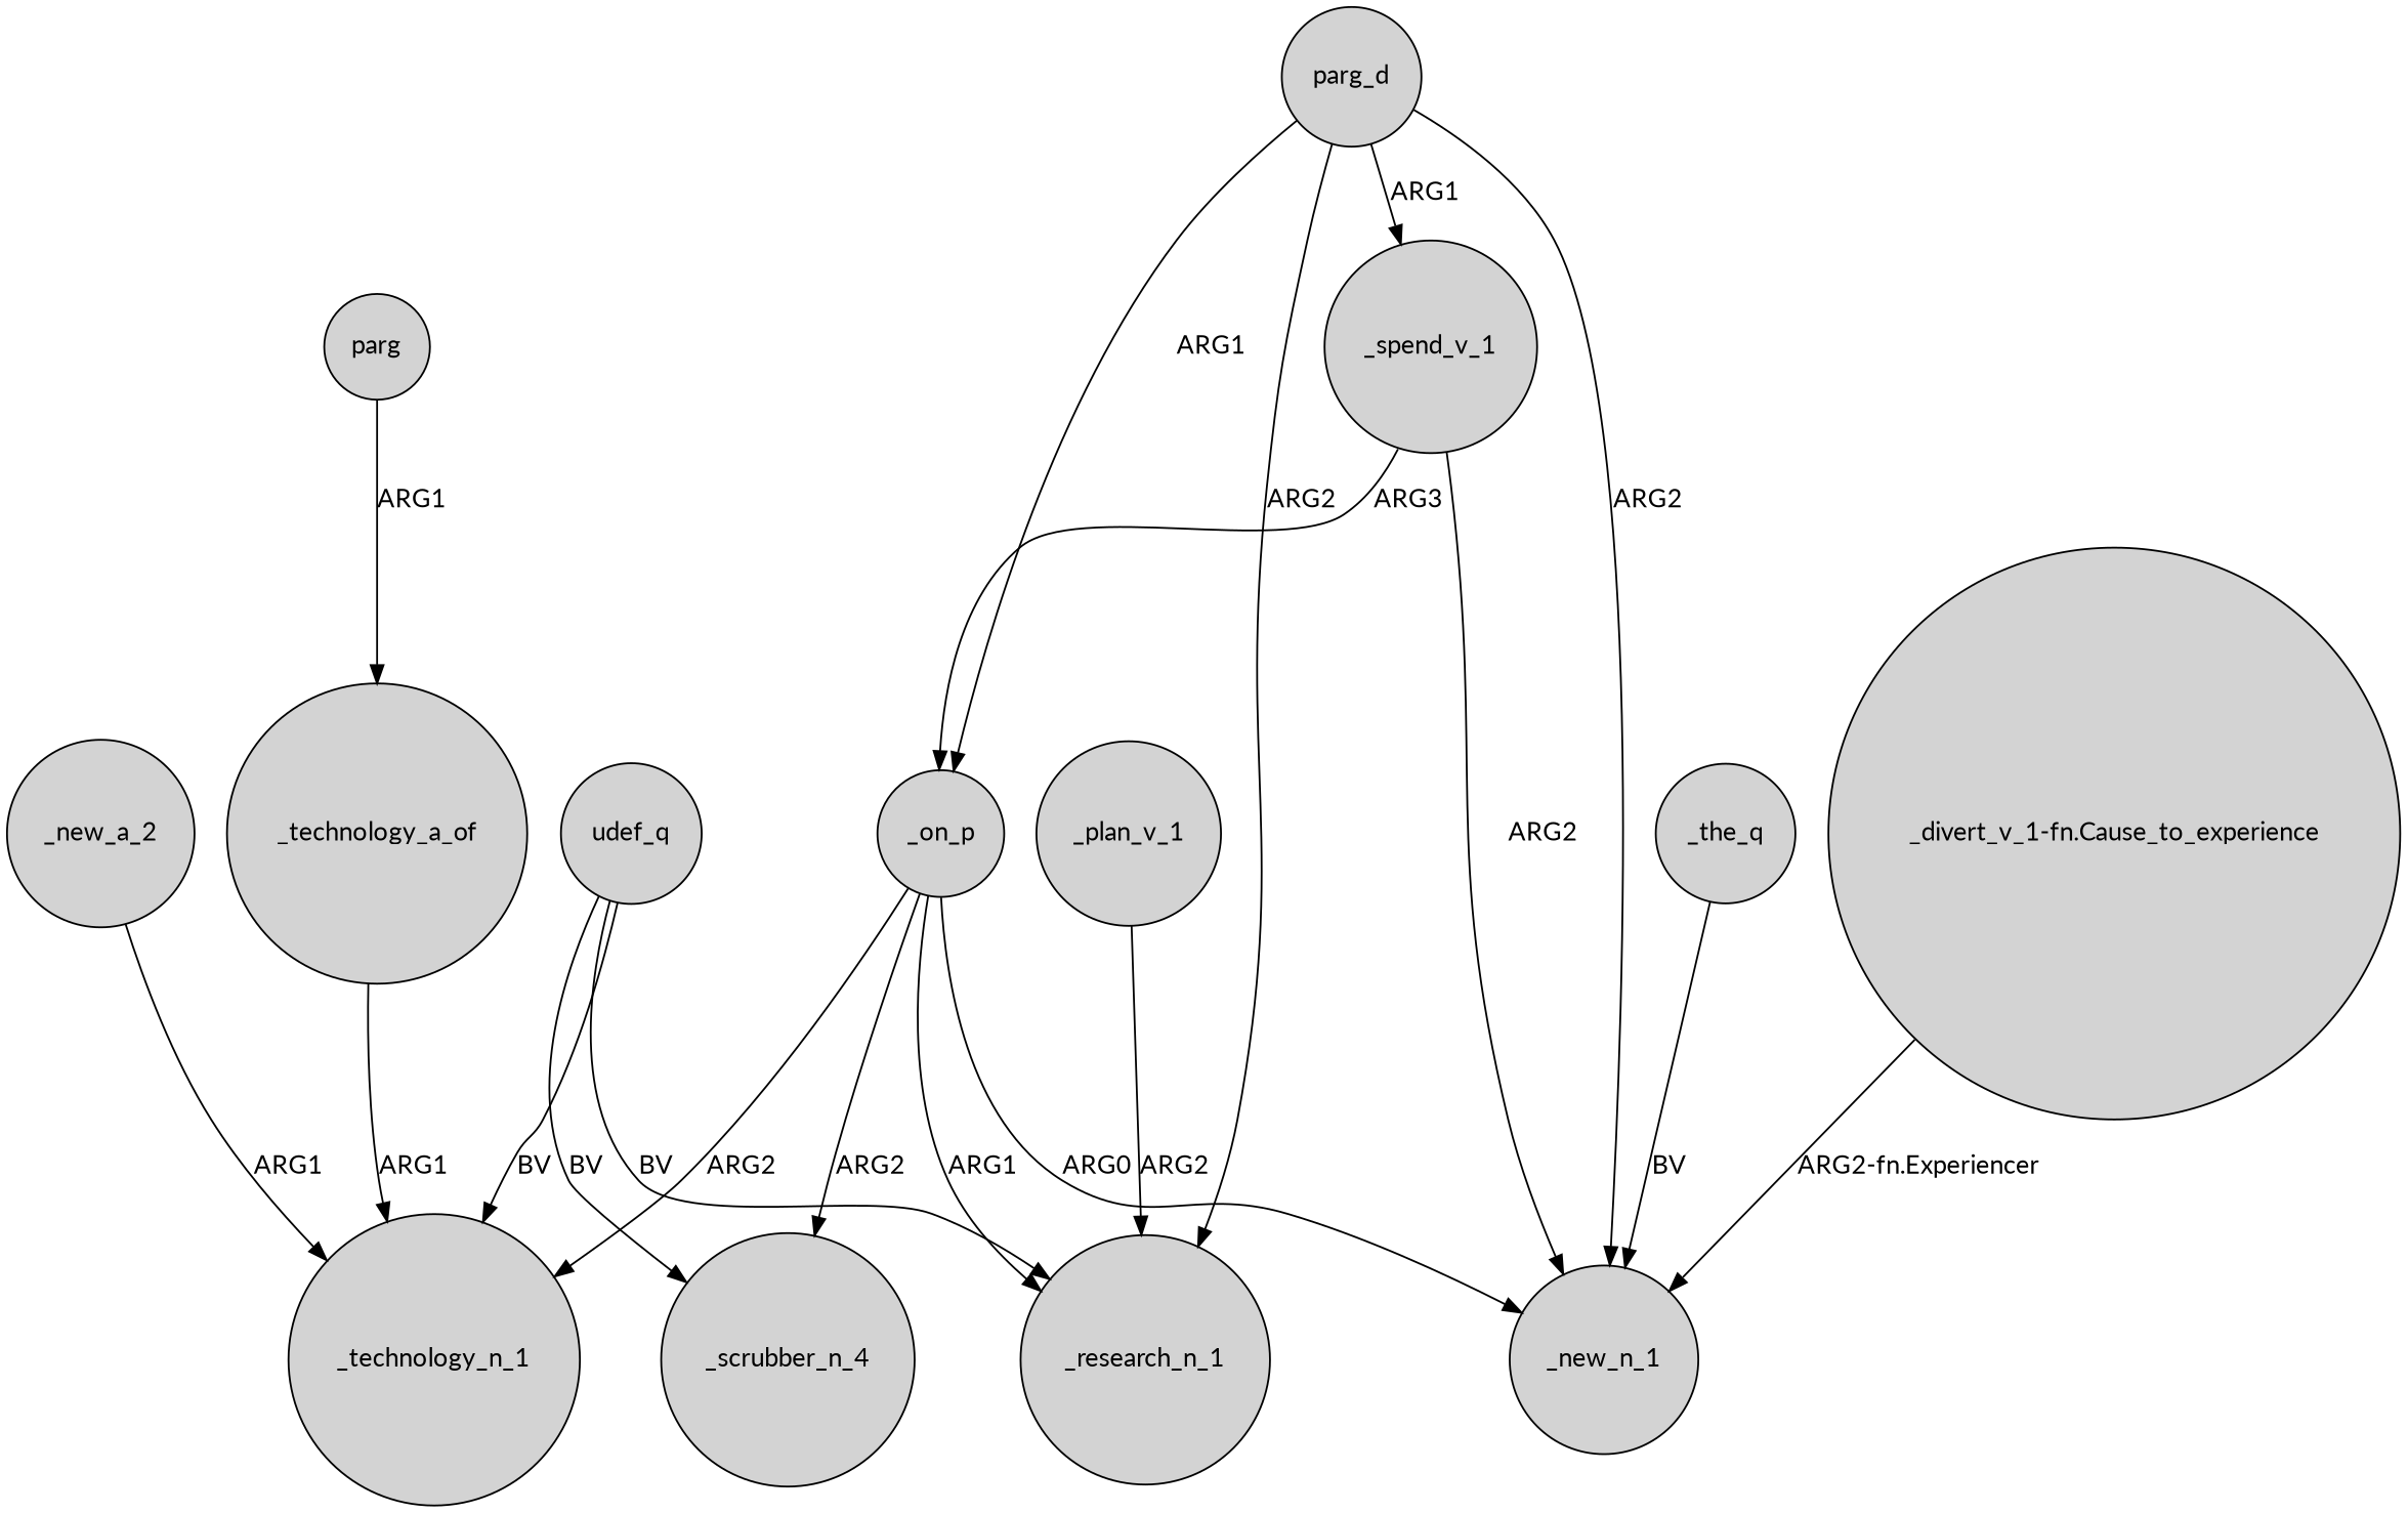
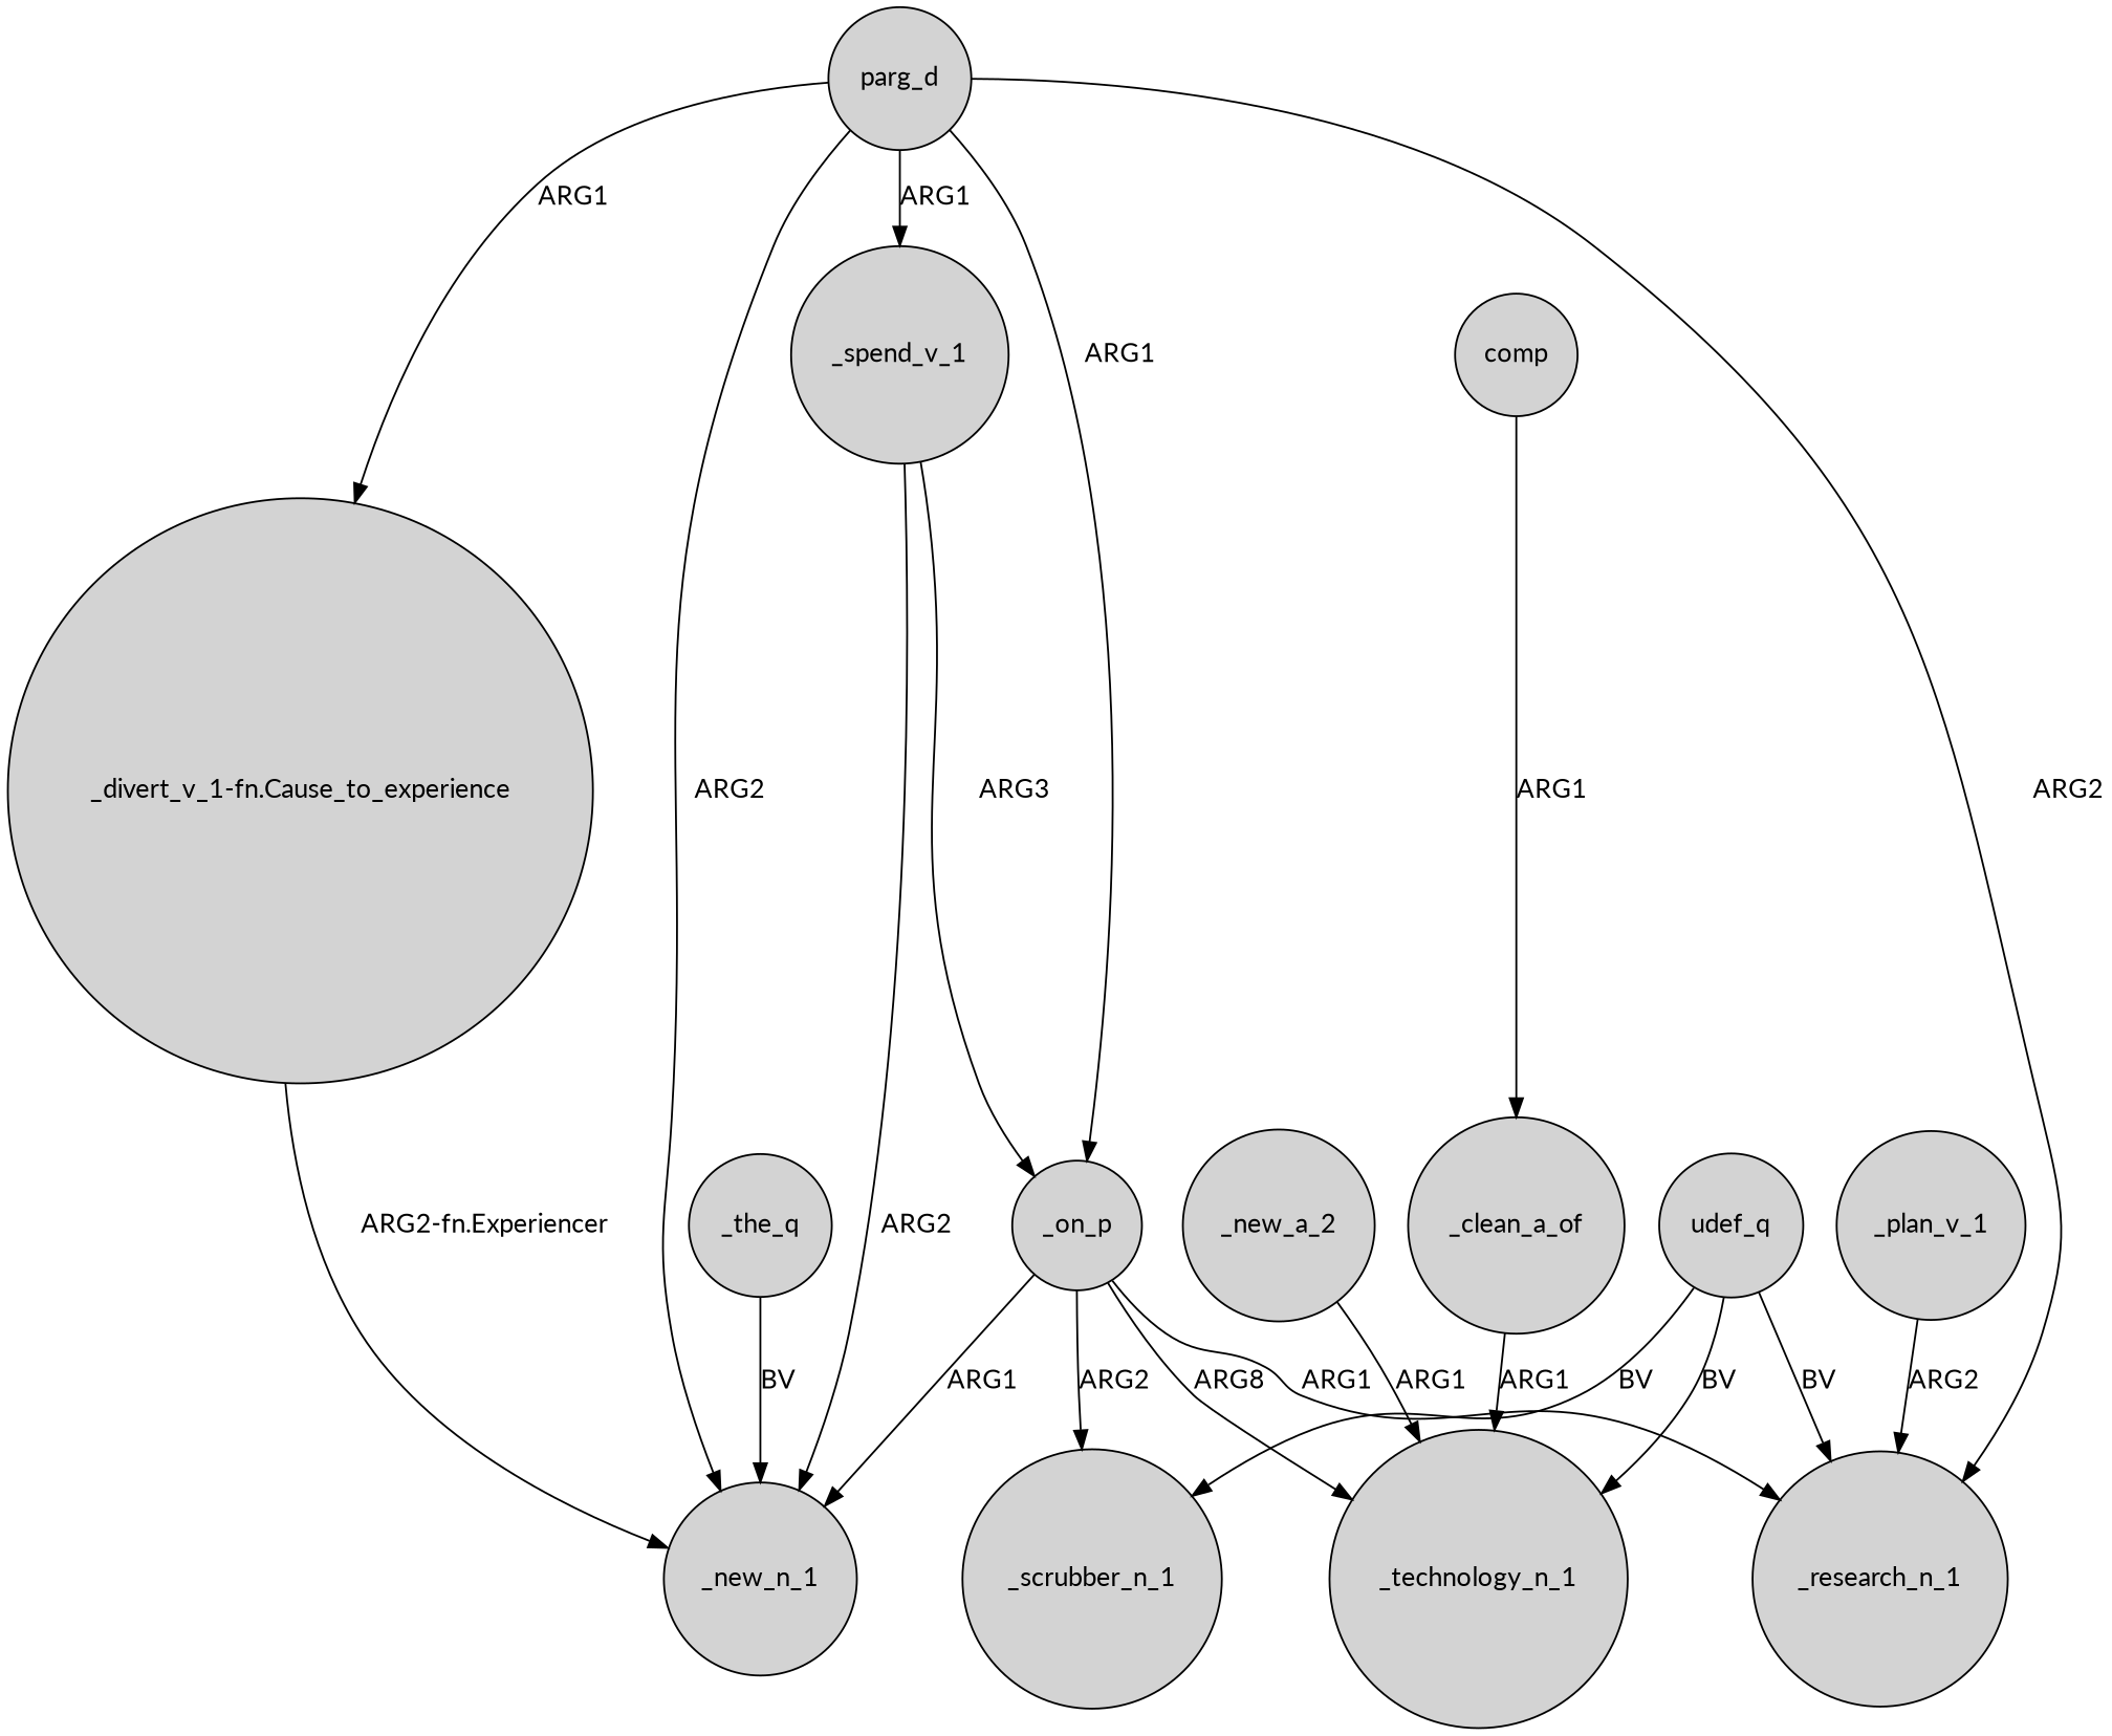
  digraph {
    fontname=Lato
    node [fontname=Lato shape=circle style=filled]
    edge [fontname=Lato]
    n1 [label=_new_n_1]
    _spend_v_1
    _on_p
    _technology_n_1
    _research_n_1
-   _scrubber_n_1 [label=_scrubber_n_4]
+   _scrubber_n_1
    _the_q
-   comp [label=parg]
-   _clean_a_of [label=_technology_a_of]
+   comp
+   _clean_a_of
    parg_d
    "_divert_v_1-fn.Cause_to_experience"
    _plan_v_1
    udef_q
    n14 [label=_new_a_2]
    _spend_v_1 -> n1 [label=ARG2]
    _spend_v_1 -> _on_p [label=ARG3]
-   _on_p -> n1 [label=ARG0]
-   _on_p -> _technology_n_1 [label=ARG2]
+   _on_p -> n1 [label=ARG1]
+   _on_p -> _technology_n_1 [label=ARG8]
    _on_p -> _research_n_1 [label=ARG1]
    _on_p -> _scrubber_n_1 [label=ARG2]
    _the_q -> n1 [label=BV]
    comp -> _clean_a_of [label=ARG1]
    _clean_a_of -> _technology_n_1 [label=ARG1]
    parg_d -> n1 [label=ARG2]
    parg_d -> _spend_v_1 [label=ARG1]
    parg_d -> _on_p [label=ARG1]
    parg_d -> _research_n_1 [label=ARG2]
+   parg_d -> "_divert_v_1-fn.Cause_to_experience" [label=ARG1]
    "_divert_v_1-fn.Cause_to_experience" -> n1 [label="ARG2-fn.Experiencer"]
    _plan_v_1 -> _research_n_1 [label=ARG2]
    udef_q -> _technology_n_1 [label=BV]
    udef_q -> _research_n_1 [label=BV]
    udef_q -> _scrubber_n_1 [label=BV]
    n14 -> _technology_n_1 [label=ARG1]
  }
